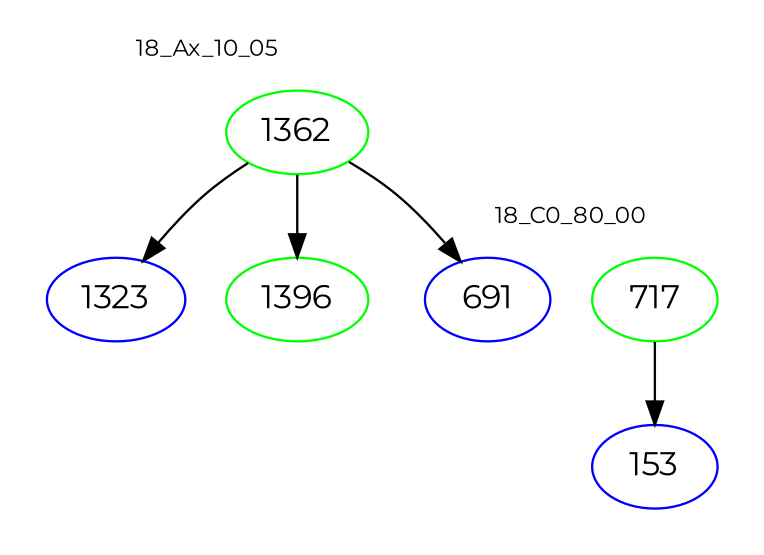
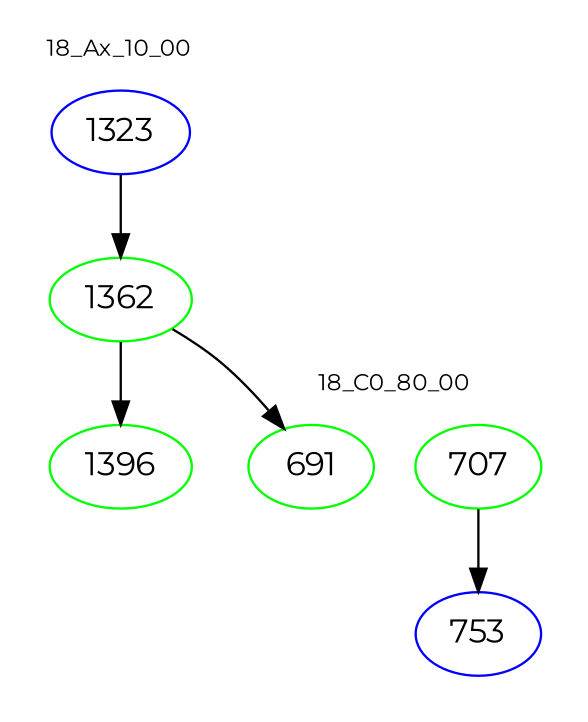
  digraph {
    fontname=Montserrat
    node [color=green fontname=Montserrat]
    edge [color=black fontname=Montserrat]
    n1 [label=1362]
    n2 [color=blue label=1323]
    n3 [label=1396]
-   n4 [label=717]
-   n5 [color=blue label=691]
-   n6 [color=blue label=153]
+   n4 [label=707]
+   n5 [label=691]
+   n6 [color=blue label=753]
    subgraph cluster_1 {
      color=white
      fontsize=10
-     label="18_Ax_10_05"
+     label="18_Ax_10_00"
      n1
      n2
      n3
    }
    subgraph cluster_2 {
      color=white
      fontsize=10
      label="18_C0_80_00"
      n4
      n5
      n6
    }
-   n1 -> n2
+   n2 -> n1
    n1 -> n3
    n1 -> n5
    n4 -> n6
  }
